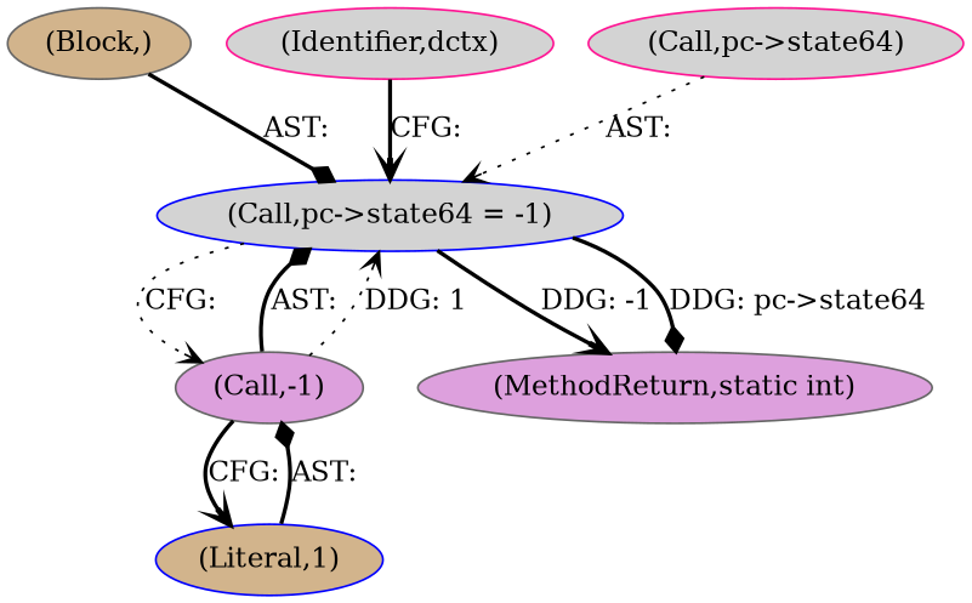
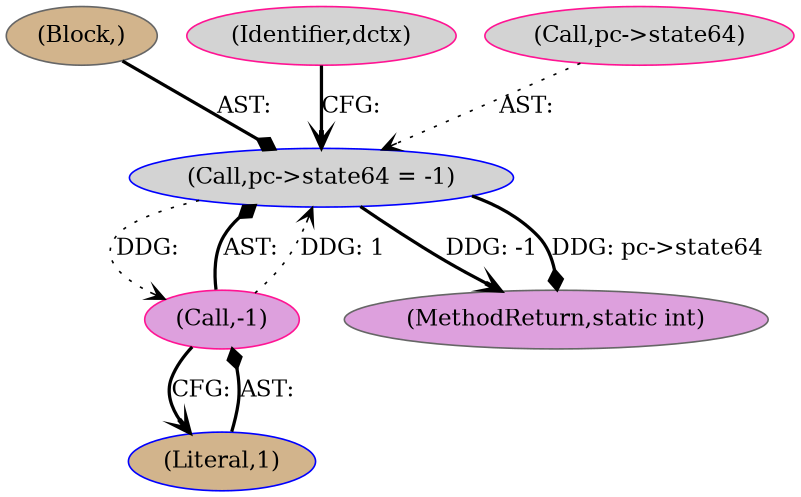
  digraph {
    node [color=deeppink fillcolor=lightgrey style=filled]
    edge [arrowhead=vee style=bold]
    n1 [color=blue label="(Call,pc->state64 = -1)"]
-   n2 [color=gray40 fillcolor=plum label="(Call,-1)"]
+   n2 [fillcolor=plum label="(Call,-1)"]
    n3 [color=gray40 fillcolor=plum label="(MethodReturn,static int)"]
    n4 [color=blue fillcolor=tan label="(Literal,1)"]
    n5 [color=gray40 fillcolor=tan label="(Block,)"]
    n6 [label="(Identifier,dctx)"]
    n7 [label="(Call,pc->state64)"]
-   n1 -> n2 [label="CFG: " style=dotted]
+   n1 -> n2 [label="DDG: " style=dotted]
    n1 -> n3 [label="DDG: -1"]
    n1 -> n3 [arrowhead=diamond label="DDG: pc->state64"]
    n2 -> n1 [arrowhead=diamond label="AST: "]
    n2 -> n1 [label="DDG: 1" style=dotted]
    n2 -> n4 [label="CFG: "]
    n4 -> n2 [arrowhead=diamond label="AST: "]
    n5 -> n1 [arrowhead=diamond label="AST: "]
    n6 -> n1 [label="CFG: "]
    n7 -> n1 [label="AST: " style=dotted]
  }
